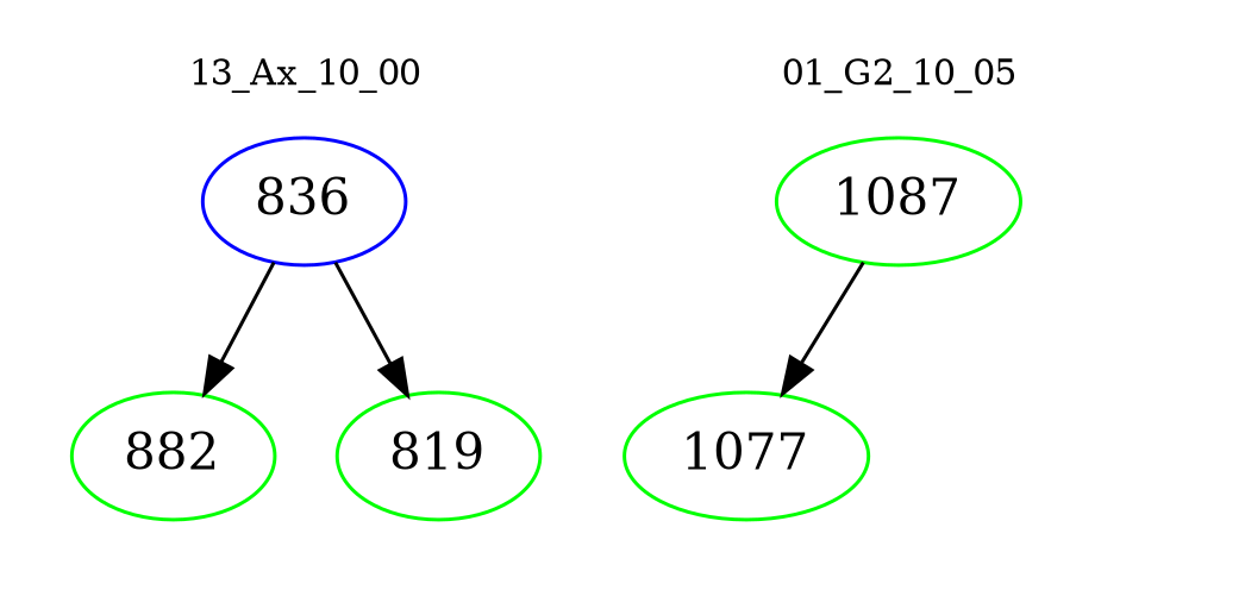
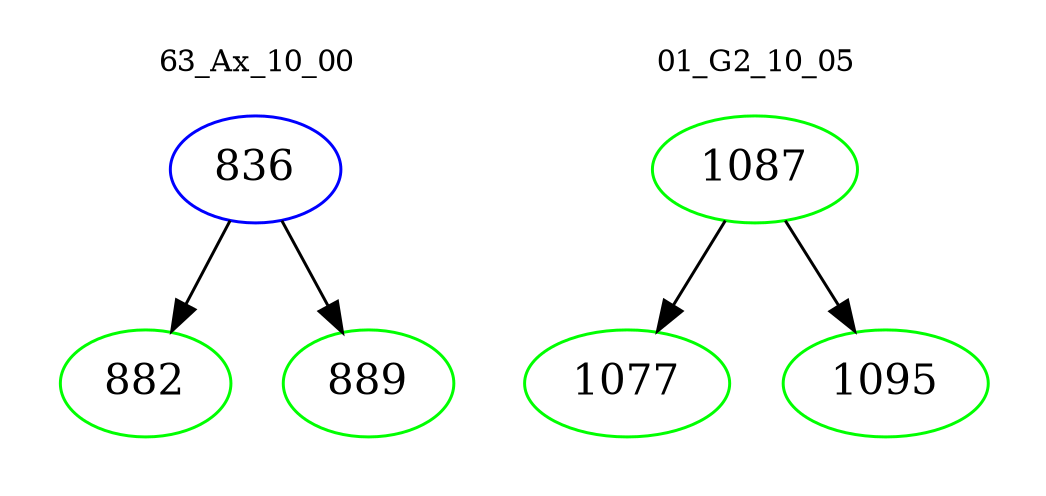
  digraph {
    node [color=green]
    edge [color=black]
    n1 [color=blue label=836]
    n2 [label=882]
-   n3 [label=819]
+   n3 [label=889]
    n4 [label=1087]
    n5 [label=1077]
+   n6 [label=1095]
    subgraph cluster_1 {
      color=white
      fontsize=10
-     label="13_Ax_10_00"
+     label="63_Ax_10_00"
      n1
      n2
      n3
    }
    subgraph cluster_2 {
      color=white
      fontsize=10
      label="01_G2_10_05"
      n4
      n5
+     n6
    }
    n1 -> n2
    n1 -> n3
    n4 -> n5
+   n4 -> n6
  }
